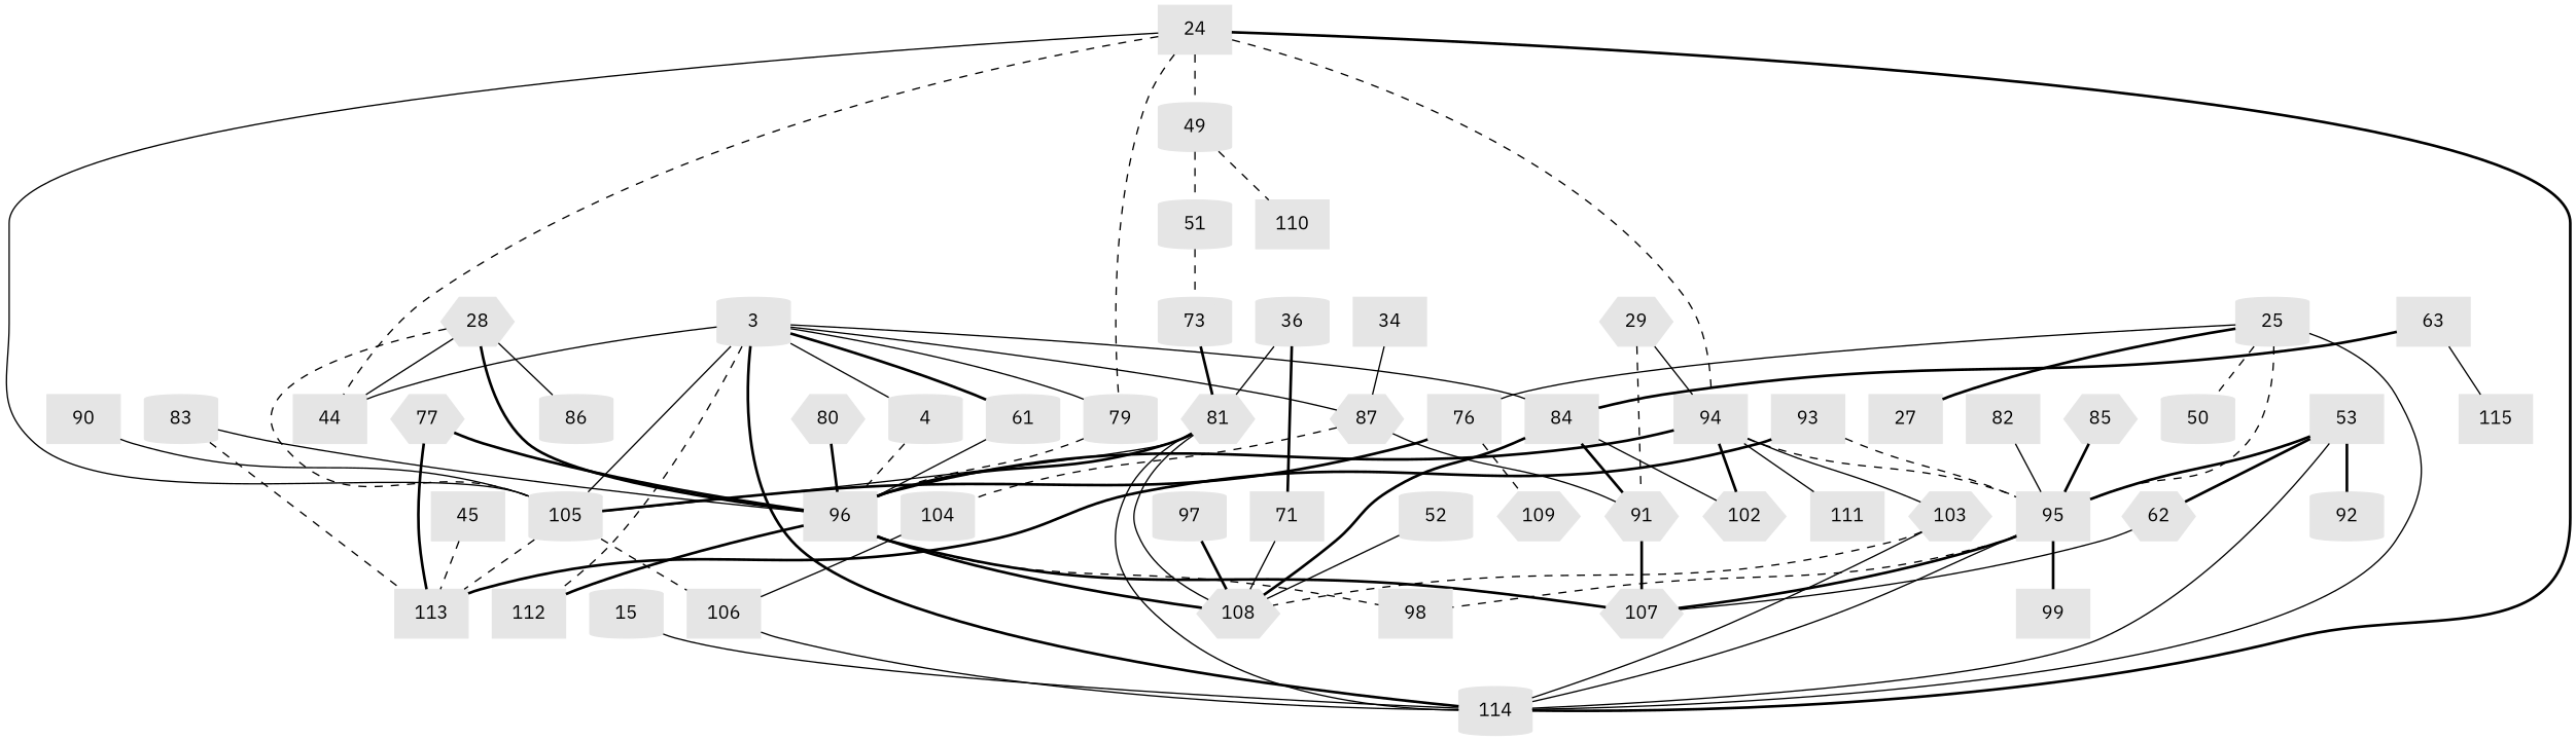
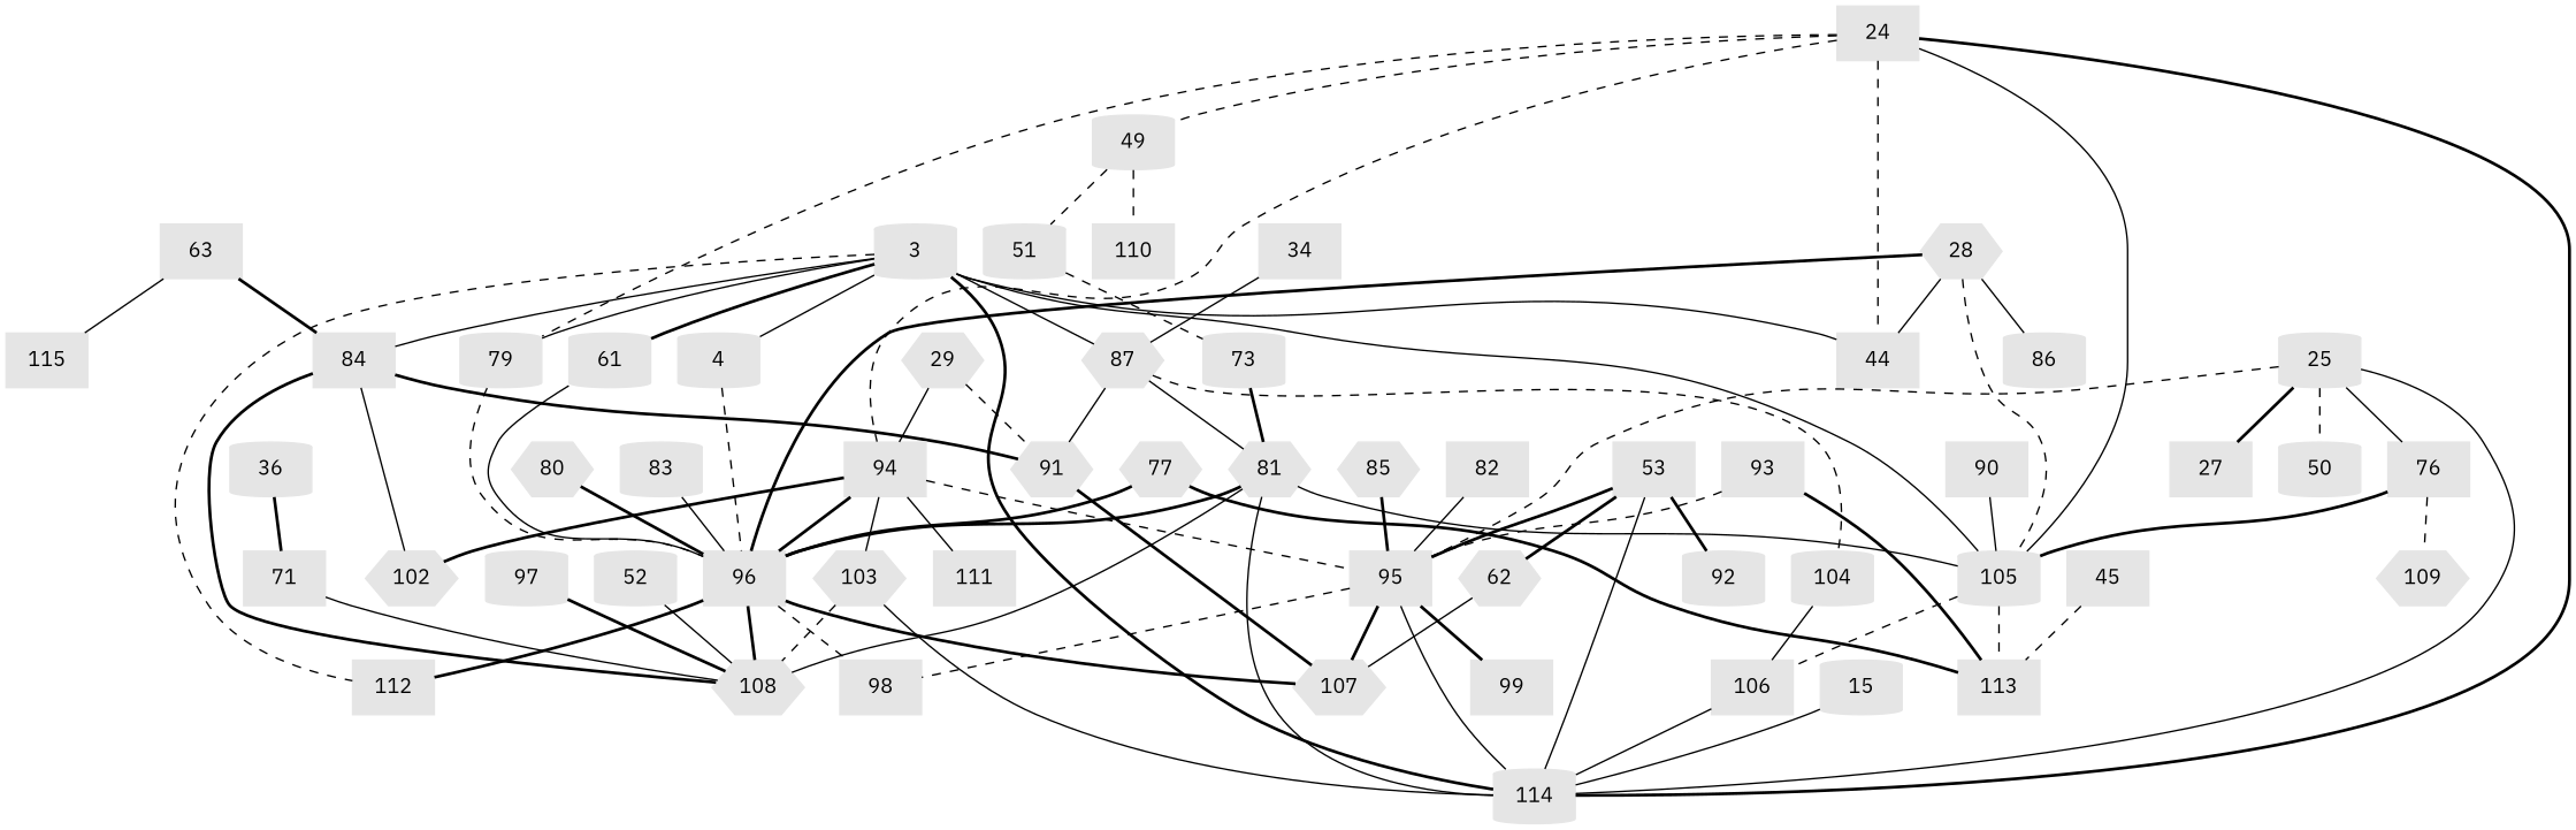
  graph {
    fontname="IBM Plex Sans"
    node [color=gray90 fontname="IBM Plex Sans" shape=box style=filled]
    edge [fontname="IBM Plex Sans" style=solid]
    3 [shape=cylinder]
    4 [shape=cylinder]
    44 [super="+40"]
    61 [shape=cylinder]
    79 [shape=cylinder super="+60"]
    84 [super="+46"]
    87 [shape=hexagon super="+18"]
    105 [shape=cylinder super="+13+16"]
    112
    114 [shape=cylinder super="+100+2"]
    96 [super="+35+89+74"]
    91 [shape=hexagon]
    108 [shape=hexagon super="+47+78"]
    102 [shape=hexagon super="+101"]
    104 [shape=cylinder]
    113 [super="+30"]
    106
    107 [shape=hexagon super="+65"]
    98 [super="+58"]
    15 [shape=cylinder]
    24 [super="+7"]
    49 [shape=cylinder super="+33"]
    94 [super="+88+55+12"]
    51 [shape=cylinder]
    110
    95 [super="+59+54+75+64"]
    103 [shape=hexagon super="+70"]
    111
    25 [shape=cylinder super="+6"]
    27
    50 [shape=cylinder]
    76
    109 [shape=hexagon]
    99
    28 [shape=hexagon]
    86 [shape=cylinder]
    29 [shape=hexagon]
    34
    36 [shape=cylinder]
    71
    81 [shape=hexagon super="+26+72+67"]
    45
    73 [shape=cylinder]
    52 [shape=cylinder]
    53 [super="+48"]
    62 [shape=hexagon]
    92 [shape=cylinder]
    63
    115
    77 [shape=hexagon]
    80 [shape=hexagon]
    82
    83 [shape=cylinder]
    85 [shape=hexagon]
    90
    93
    97 [shape=cylinder]
    3 -- 4
    3 -- 44 [weight=2]
    3 -- 61 [style=bold]
    3 -- 79
    3 -- 84
    3 -- 87
    3 -- 105
    3 -- 112 [style=dashed]
    3 -- 114 [style=bold weight=2]
    4 -- 96 [style=dashed]
    61 -- 96
    79 -- 96 [style=dashed]
    84 -- 91 [style=bold]
    84 -- 108 [style=bold]
    84 -- 102
    87 -- 91 [weight=2]
    87 -- 104 [style=dashed]
    105 -- 113 [style=dashed weight=2]
    105 -- 106 [style=dashed]
    96 -- 112 [style=bold]
    96 -- 108 [style=bold]
    96 -- 107 [style=bold]
    96 -- 98 [style=dashed]
    91 -- 107 [style=bold weight=2]
    104 -- 106
    106 -- 114
    15 -- 114
    24 -- 44 [style=dashed]
    24 -- 79 [style=dashed]
    24 -- 105 [weight=2]
    24 -- 114 [style=bold weight=2]
    24 -- 49 [style=dashed weight=2]
    24 -- 94 [style=dashed]
    49 -- 51 [style=dashed]
    49 -- 110 [style=dashed]
    94 -- 96 [style=bold weight=3]
    94 -- 102 [style=bold weight=2]
    94 -- 95 [style=dashed weight=4]
    94 -- 103
    94 -- 111
    51 -- 73 [style=dashed]
    95 -- 114
    95 -- 107 [style=bold]
    95 -- 98 [style=dashed]
    95 -- 99 [style=bold]
    103 -- 114
    103 -- 108 [style=dashed weight=2]
    25 -- 114 [weight=2]
    25 -- 95 [style=dashed weight=2]
    25 -- 27 [style=bold]
    25 -- 50 [style=dashed]
    25 -- 76
    76 -- 105 [style=bold]
    76 -- 109 [style=dashed]
    28 -- 44
    28 -- 105 [style=dashed]
    28 -- 96 [style=bold]
    28 -- 86
    29 -- 91 [style=dashed]
    29 -- 94
    34 -- 87
    36 -- 71 [style=bold]
-   36 -- 81
+   87 -- 81
    71 -- 108
    81 -- 105 [weight=2]
    81 -- 114 [weight=3]
    81 -- 96 [style=bold weight=2]
    81 -- 108 [weight=3]
    45 -- 113 [style=dashed]
    73 -- 81 [style=bold]
    52 -- 108
    53 -- 114
    53 -- 95 [style=bold]
    53 -- 62 [style=bold]
    53 -- 92 [style=bold]
    62 -- 107
    63 -- 84 [style=bold]
    63 -- 115
    77 -- 96 [style=bold]
    77 -- 113 [style=bold]
    80 -- 96 [style=bold]
    82 -- 95
    83 -- 96 [weight=2]
-   83 -- 113 [style=dashed]
    85 -- 95 [style=bold]
    90 -- 105
    93 -- 113 [style=bold]
    93 -- 95 [style=dashed]
    97 -- 108 [style=bold]
  }
